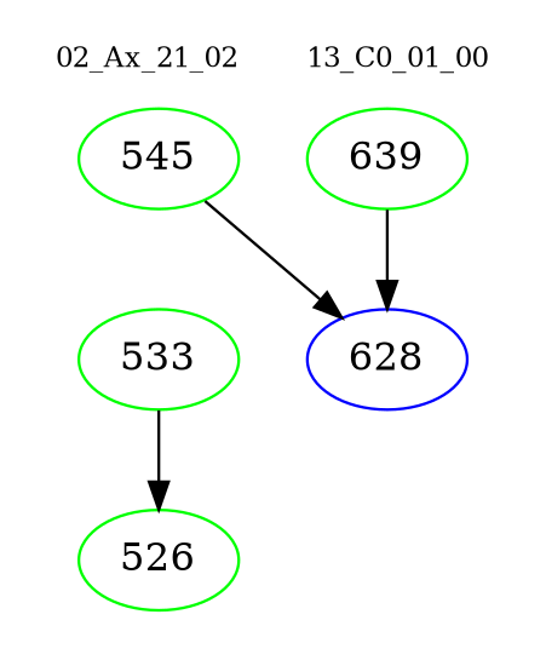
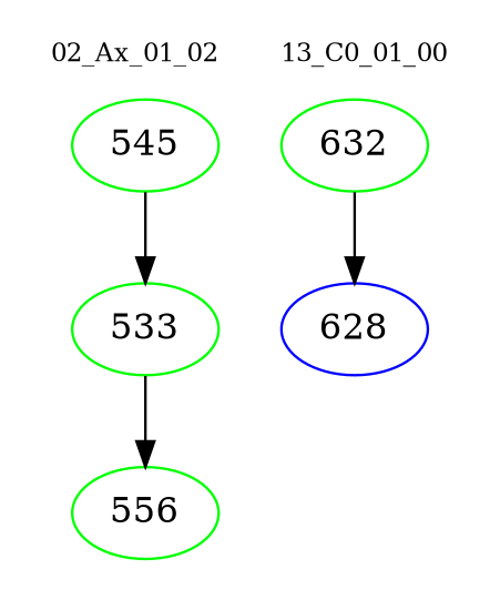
  digraph {
    node [color=green]
    edge [color=black]
    n1 [label=545]
    n2 [label=533]
-   n3 [label=526]
-   n4 [label=639]
+   n3 [label=556]
+   n4 [label=632]
    n5 [color=blue label=628]
    subgraph cluster_1 {
      color=white
      fontsize=10
-     label="02_Ax_21_02"
+     label="02_Ax_01_02"
      n1
      n2
      n3
    }
    subgraph cluster_2 {
      color=white
      fontsize=10
      label="13_C0_01_00"
      n4
      n5
    }
-   n1 -> n5
+   n1 -> n2
    n2 -> n3
    n4 -> n5
  }
